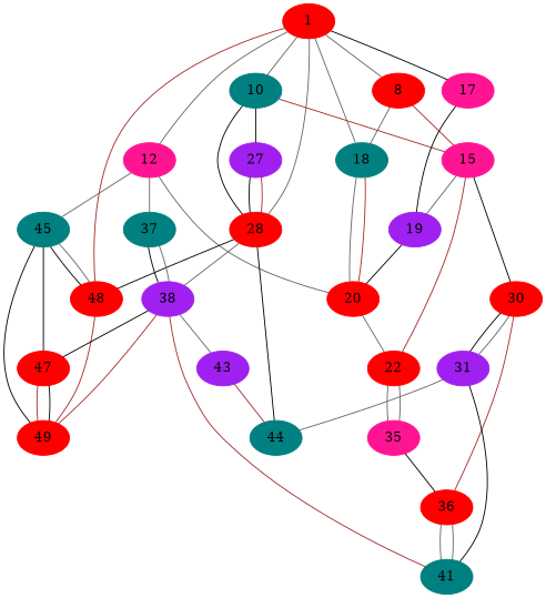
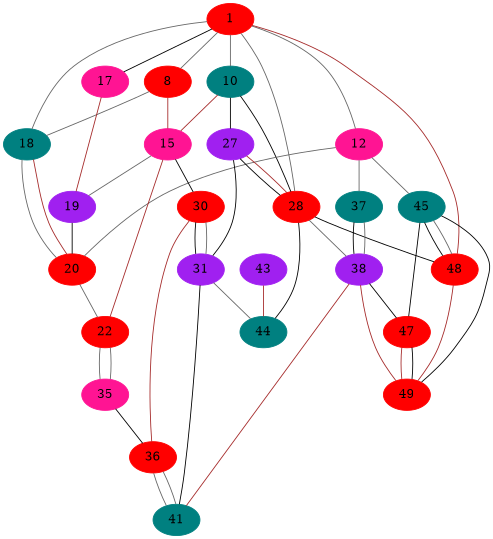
  graph {
    node [color=red style=filled]
    edge [color=gray40]
    1 [super="+2+5"]
    8 [super="+14"]
    10 [color=teal super="+16+11"]
    12 [color=deeppink super="+24"]
    17 [color=deeppink]
    18 [color=teal]
    28 [super="+33"]
    48
    15 [color=deeppink super="+23"]
    27 [color=purple]
    20 [super="+21"]
    37 [color=teal]
    45 [color=teal super="+46"]
    19 [color=purple]
    38 [color=purple super="+39"]
    44 [color=teal]
    49 [super="+50"]
    22
    30
    31 [color=purple super="+32"]
    47
    35 [color=deeppink]
    36
    41 [color=teal]
    43 [color=purple]
    1 -- 8
    1 -- 10
    1 -- 12 [weight=2]
    1 -- 17 [color=black weight=2]
    1 -- 18
    1 -- 28
    1 -- 48 [color=brown]
    8 -- 18
    8 -- 15 [color=brown]
    10 -- 28 [color=black]
    10 -- 15 [color=brown]
    10 -- 27 [color=black]
    12 -- 20
    12 -- 37 [weight=2]
    12 -- 45
-   17 -- 19 [color=black]
+   17 -- 19 [color=brown]
    18 -- 20
    18 -- 20 [color=brown]
    28 -- 48 [color=black]
    28 -- 38
    28 -- 44 [color=black]
    48 -- 49 [color=brown]
    15 -- 19
    15 -- 22 [color=brown]
    15 -- 30 [color=black]
    27 -- 28 [color=black]
    27 -- 28 [color=brown]
+   27 -- 31 [color=black]
    20 -- 22
    37 -- 38 [color=black]
    37 -- 38
    45 -- 48 [color=black]
    45 -- 48
    45 -- 49 [color=black]
    45 -- 47 [color=black]
    19 -- 20 [color=black]
    38 -- 49 [color=brown]
    38 -- 47 [color=black]
    38 -- 41 [color=brown]
-   38 -- 43 [weight=2]
    22 -- 35
    22 -- 35
    30 -- 31 [color=black]
    30 -- 31
    30 -- 36 [color=brown]
    31 -- 44
    31 -- 41 [color=black]
    47 -- 49 [color=brown]
    47 -- 49 [color=black]
    35 -- 36 [color=black]
    36 -- 41
    36 -- 41
    43 -- 44 [color=brown]
  }
